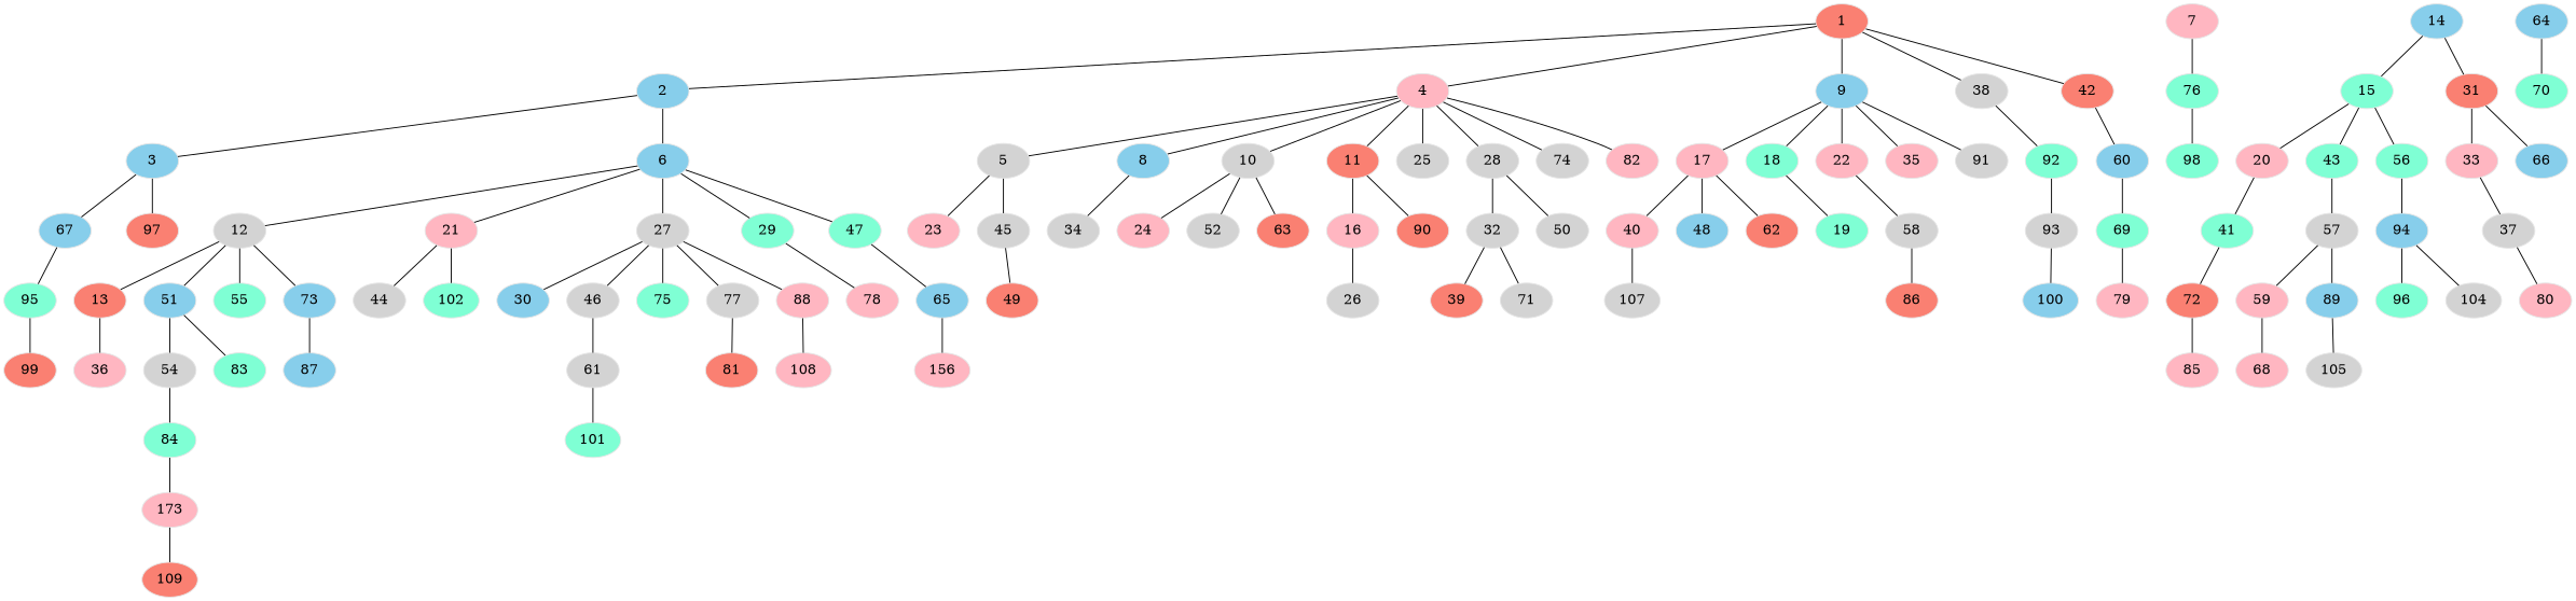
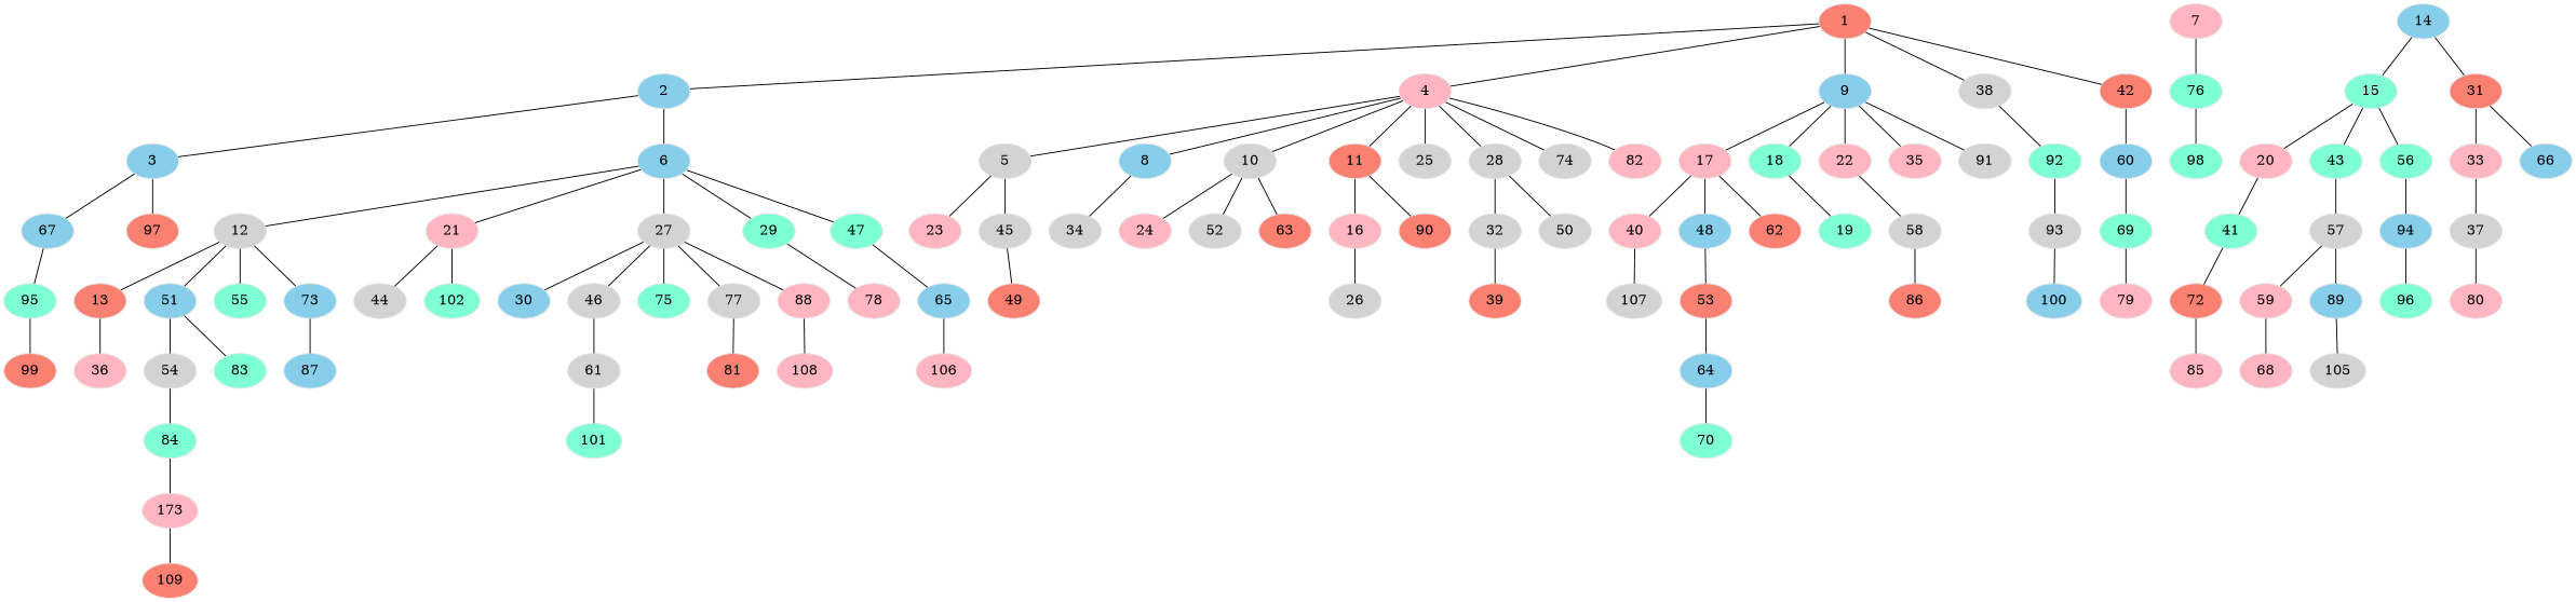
  graph {
    node [color=gray90 fillcolor=lightgrey style=filled]
    1 [fillcolor=salmon]
    2 [fillcolor=skyblue]
    4 [fillcolor=lightpink]
    9 [fillcolor=skyblue]
    38
    42 [fillcolor=salmon]
    3 [fillcolor=skyblue]
    6 [fillcolor=skyblue]
    5
    8 [fillcolor=skyblue]
    10
    11 [fillcolor=salmon]
    25
    28
    74
    82 [fillcolor=lightpink]
    17 [fillcolor=lightpink]
    18 [fillcolor=aquamarine]
    22 [fillcolor=lightpink]
    35 [fillcolor=lightpink]
    91
    92 [fillcolor=aquamarine]
    60 [fillcolor=skyblue]
    67 [fillcolor=skyblue]
    97 [fillcolor=salmon]
    12
    21 [fillcolor=lightpink]
    27
    29 [fillcolor=aquamarine]
    47 [fillcolor=aquamarine]
    7 [fillcolor=lightpink]
    76 [fillcolor=aquamarine]
    95 [fillcolor=aquamarine]
    23 [fillcolor=lightpink]
    45
    34
    24 [fillcolor=lightpink]
    52
    63 [fillcolor=salmon]
    16 [fillcolor=lightpink]
    90 [fillcolor=salmon]
    32
    50
    49 [fillcolor=salmon]
    13 [fillcolor=salmon]
    51 [fillcolor=skyblue]
    55 [fillcolor=aquamarine]
    73 [fillcolor=skyblue]
    44
    102 [fillcolor=aquamarine]
    30 [fillcolor=skyblue]
    46
    75 [fillcolor=aquamarine]
    77
    88 [fillcolor=lightpink]
    78 [fillcolor=lightpink]
    65 [fillcolor=skyblue]
    98 [fillcolor=aquamarine]
    40 [fillcolor=lightpink]
    48 [fillcolor=skyblue]
    62 [fillcolor=salmon]
    19 [fillcolor=aquamarine]
    58
    26
    36 [fillcolor=lightpink]
    54
    83 [fillcolor=aquamarine]
    87 [fillcolor=skyblue]
    14 [fillcolor=skyblue]
    15 [fillcolor=aquamarine]
    31 [fillcolor=salmon]
    20 [fillcolor=lightpink]
    43 [fillcolor=aquamarine]
    56 [fillcolor=aquamarine]
    33 [fillcolor=lightpink]
    66 [fillcolor=skyblue]
    41 [fillcolor=aquamarine]
    57
    94 [fillcolor=skyblue]
    107
+   53 [fillcolor=salmon]
    72 [fillcolor=salmon]
    86 [fillcolor=salmon]
    61
    81 [fillcolor=salmon]
    108 [fillcolor=lightpink]
    39 [fillcolor=salmon]
-   71
    37
    80 [fillcolor=lightpink]
    93
    85 [fillcolor=lightpink]
    69 [fillcolor=aquamarine]
    59 [fillcolor=lightpink]
    89 [fillcolor=skyblue]
    101 [fillcolor=aquamarine]
-   106 [fillcolor=lightpink label=156]
+   106 [fillcolor=lightpink]
    64 [fillcolor=skyblue]
    84 [fillcolor=aquamarine]
    70 [fillcolor=aquamarine]
    n101 [fillcolor=lightpink label=173]
    96 [fillcolor=aquamarine]
-   104
    68 [fillcolor=lightpink]
    105
    79 [fillcolor=lightpink]
    99 [fillcolor=salmon]
    109 [fillcolor=salmon]
    100 [fillcolor=skyblue]
    1 -- 2
    1 -- 4
    1 -- 9
    1 -- 38
    1 -- 42
    2 -- 3
    2 -- 6
    4 -- 5
    4 -- 8
    4 -- 10
    4 -- 11
    4 -- 25
    4 -- 28
    4 -- 74
    4 -- 82
    9 -- 17
    9 -- 18
    9 -- 22
    9 -- 35
    9 -- 91
    38 -- 92
    42 -- 60
    3 -- 67
    3 -- 97
    6 -- 12
    6 -- 21
    6 -- 27
    6 -- 29
    6 -- 47
    5 -- 23
    5 -- 45
    8 -- 34
    10 -- 24
    10 -- 52
    10 -- 63
    11 -- 16
    11 -- 90
    28 -- 32
    28 -- 50
    17 -- 40
    17 -- 48
    17 -- 62
    18 -- 19
    22 -- 58
    92 -- 93
    60 -- 69
    67 -- 95
    12 -- 13
    12 -- 51
    12 -- 55
    12 -- 73
    21 -- 44
    21 -- 102
    27 -- 30
    27 -- 46
    27 -- 75
    27 -- 77
    27 -- 88
    29 -- 78
    47 -- 65
    7 -- 76
    76 -- 98
    95 -- 99
    45 -- 49
    16 -- 26
    32 -- 39
-   32 -- 71
    13 -- 36
    51 -- 54
    51 -- 83
    73 -- 87
    46 -- 61
    77 -- 81
    88 -- 108
    65 -- 106
    40 -- 107
+   48 -- 53
    58 -- 86
    54 -- 84
    14 -- 15
    14 -- 31
    15 -- 20
    15 -- 43
    15 -- 56
    31 -- 33
    31 -- 66
    20 -- 41
    43 -- 57
    56 -- 94
    33 -- 37
    41 -- 72
    57 -- 59
    57 -- 89
    94 -- 96
-   94 -- 104
+   53 -- 64
    72 -- 85
    61 -- 101
    37 -- 80
    93 -- 100
    69 -- 79
    59 -- 68
    89 -- 105
    64 -- 70
    84 -- n101
    n101 -- 109
  }
